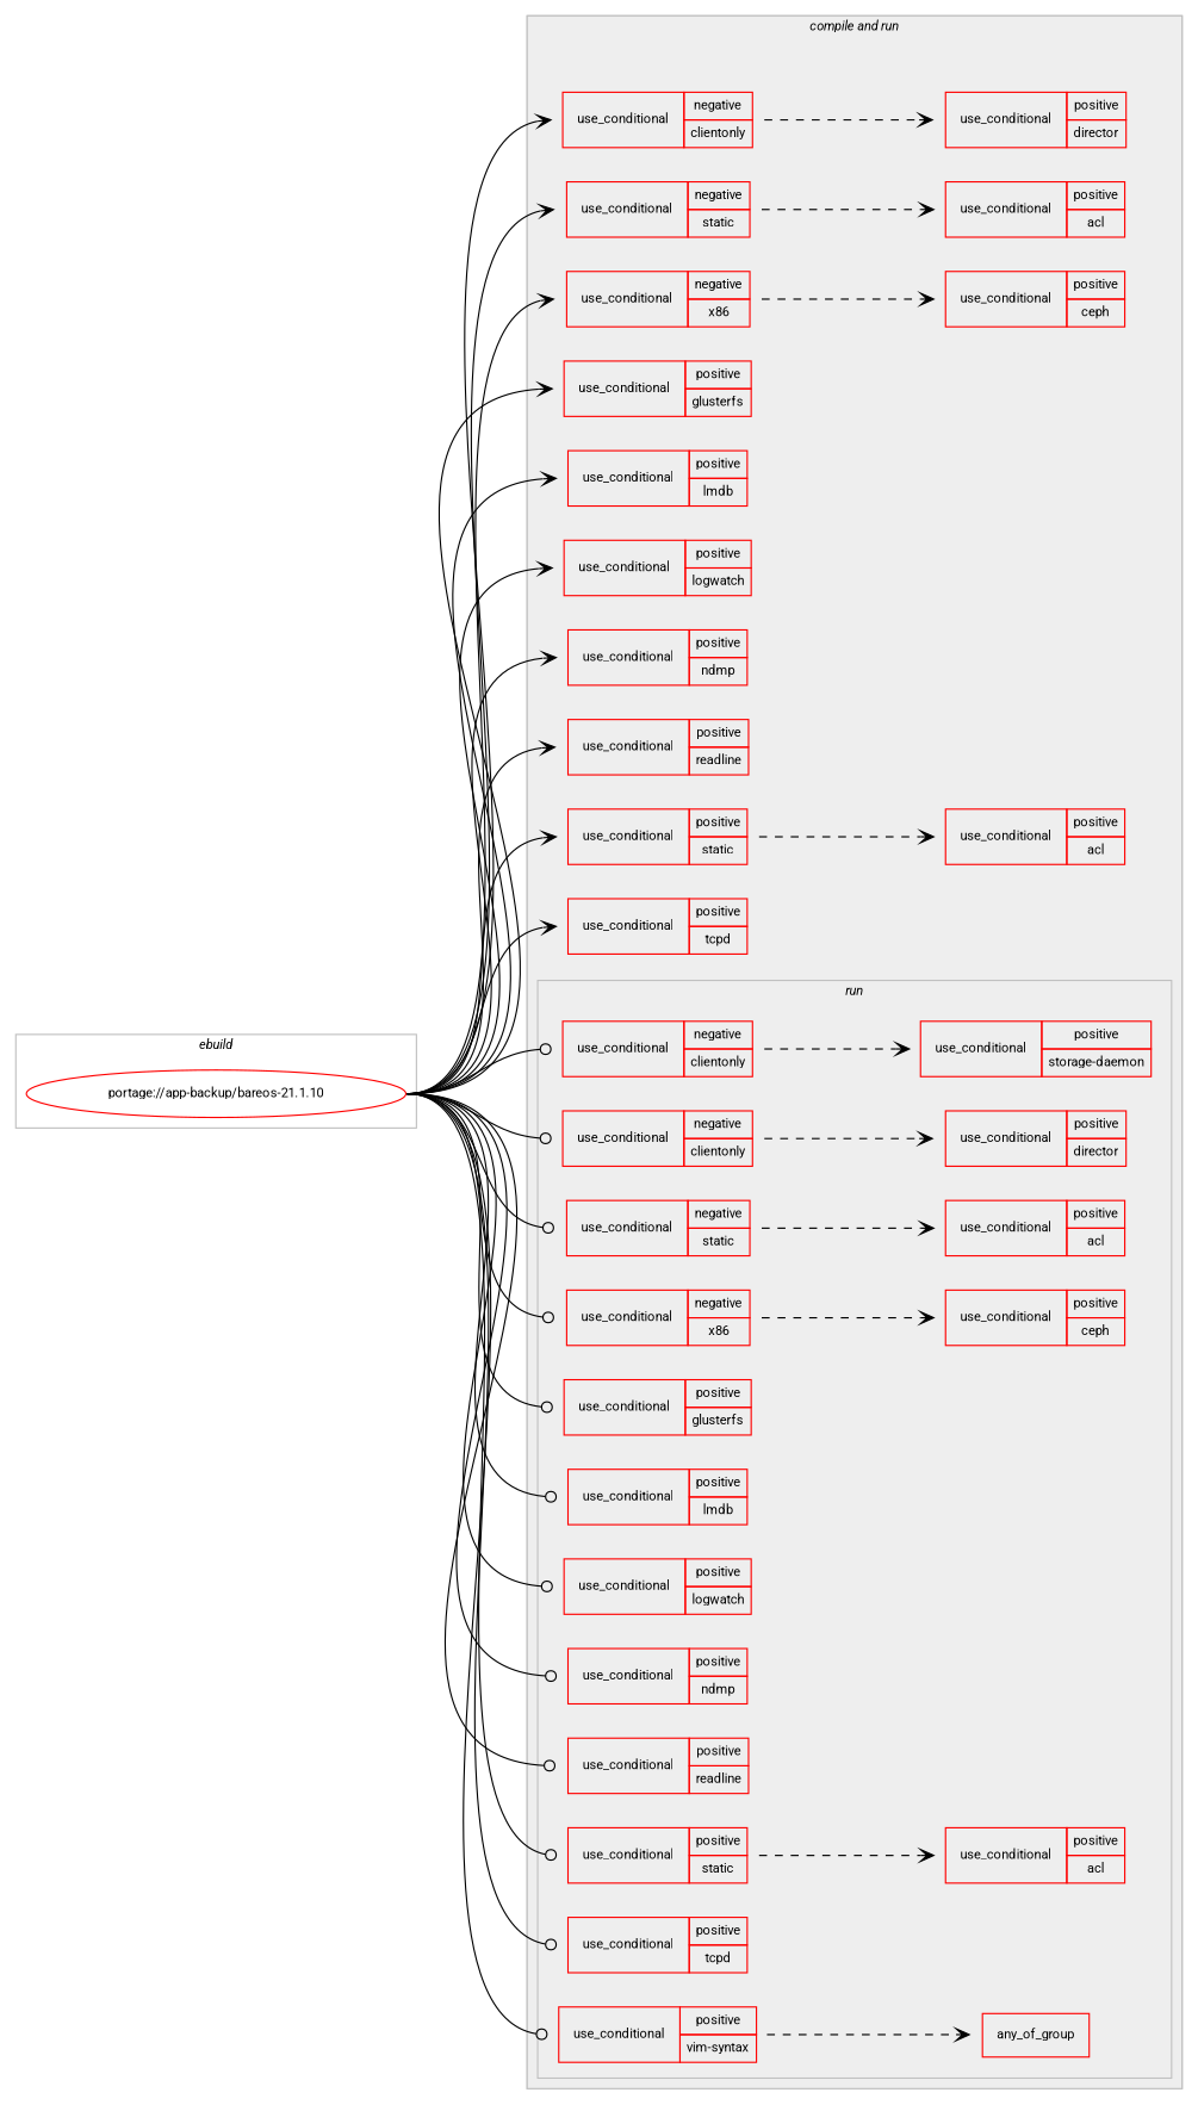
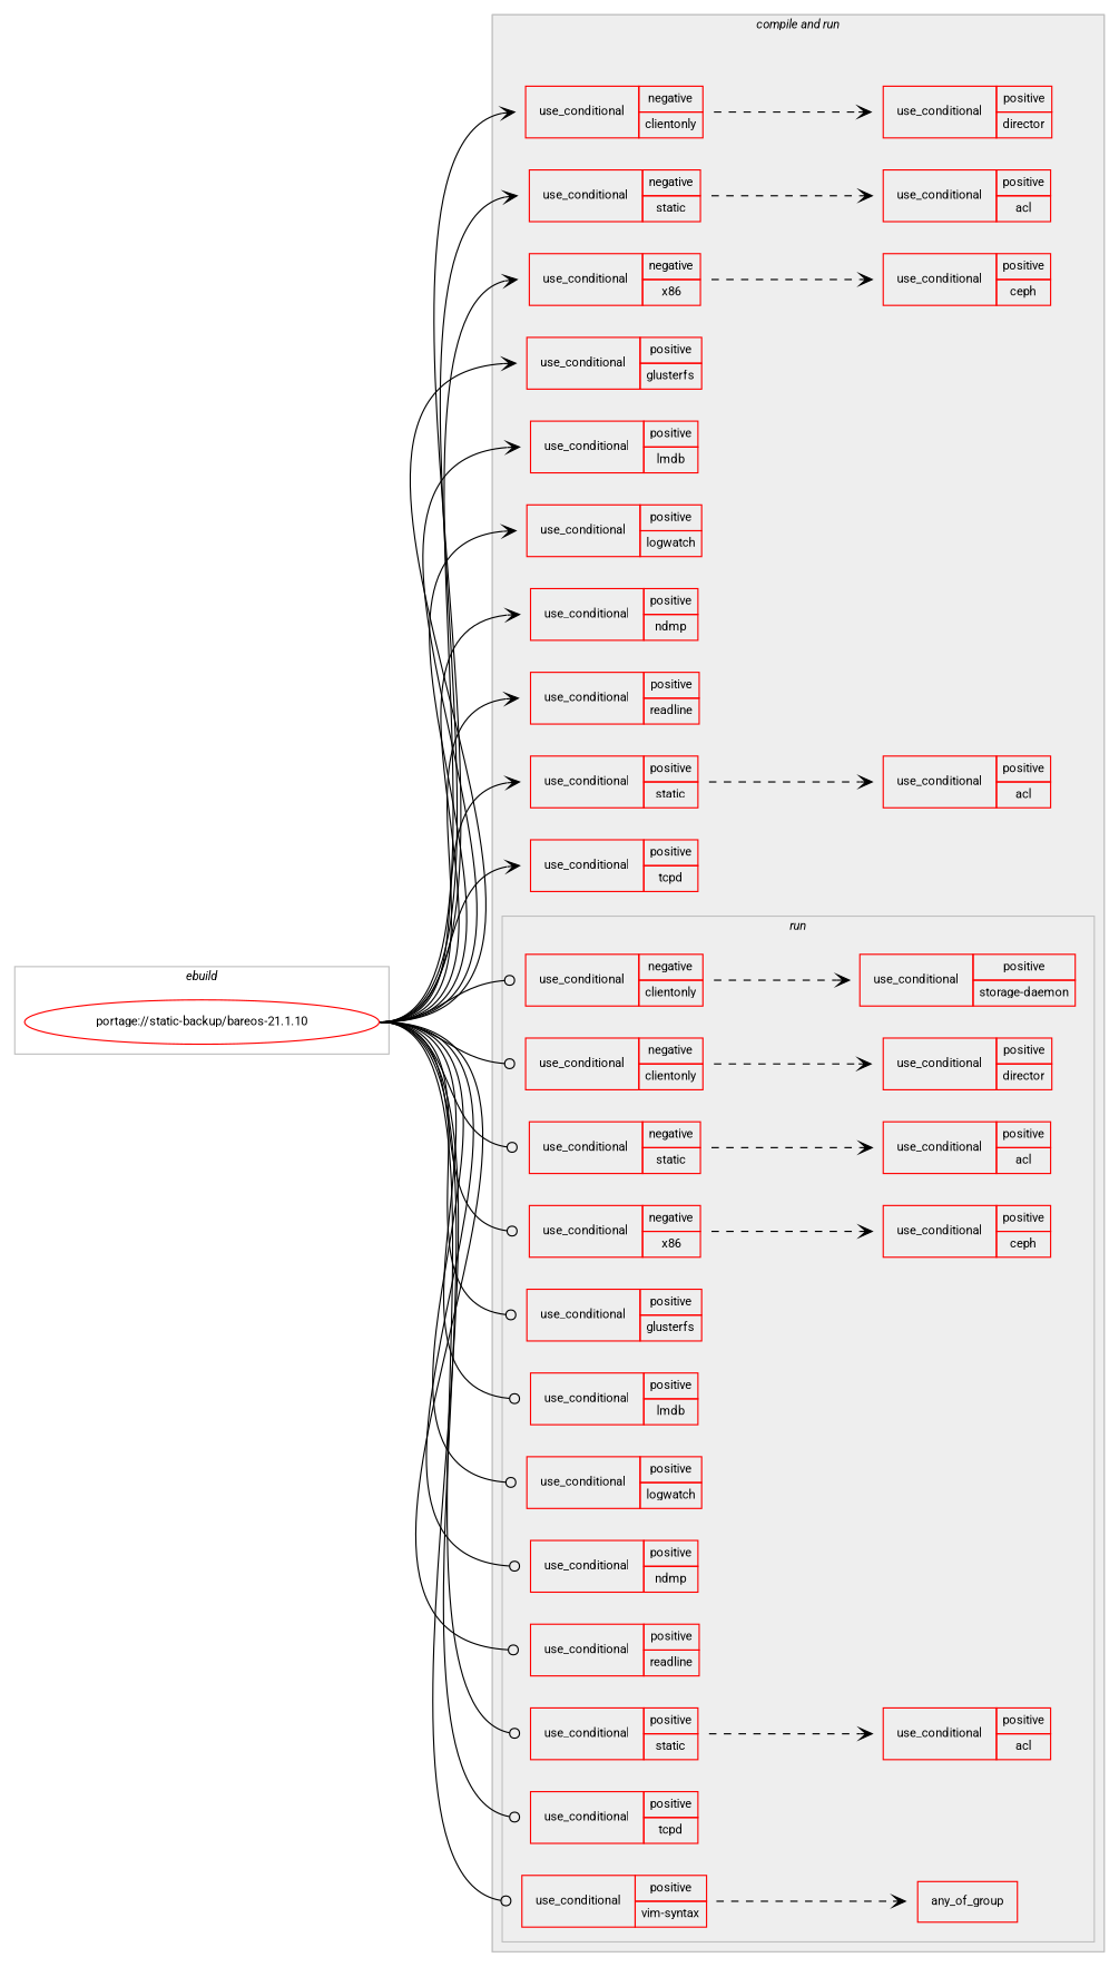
  digraph {
    compound=true
    concentrate=true
    fontname=Roboto
    fontsize=10
    newrank=true
    rankdir=LR
    ranksep=1.5
    node [color=red fontname=Roboto fontsize=10 shape=none]
    edge [arrowhead=vee headport=w style=solid tailport=e weight=20 fontname=Roboto]
-   n1 [label="portage://app-backup/bareos-21.1.10" width=4 shape=""]
+   n1 [label="portage://static-backup/bareos-21.1.10" width=4 shape=""]
    n2 [label=<<TABLE BORDER="0" CELLBORDER="1" CELLSPACING="0" CELLPADDING="4"><TR><TD ROWSPAN="3" CELLPADDING="10">use_conditional</TD></TR><TR><TD>positive</TD></TR><TR><TD>director</TD></TR></TABLE>>]
    n3 [label=<<TABLE BORDER="0" CELLBORDER="1" CELLSPACING="0" CELLPADDING="4"><TR><TD ROWSPAN="3" CELLPADDING="10">use_conditional</TD></TR><TR><TD>negative</TD></TR><TR><TD>clientonly</TD></TR></TABLE>>]
    n4 [label=<<TABLE BORDER="0" CELLBORDER="1" CELLSPACING="0" CELLPADDING="4"><TR><TD ROWSPAN="3" CELLPADDING="10">use_conditional</TD></TR><TR><TD>positive</TD></TR><TR><TD>acl</TD></TR></TABLE>>]
    n5 [label=<<TABLE BORDER="0" CELLBORDER="1" CELLSPACING="0" CELLPADDING="4"><TR><TD ROWSPAN="3" CELLPADDING="10">use_conditional</TD></TR><TR><TD>negative</TD></TR><TR><TD>static</TD></TR></TABLE>>]
    n6 [label=<<TABLE BORDER="0" CELLBORDER="1" CELLSPACING="0" CELLPADDING="4"><TR><TD ROWSPAN="3" CELLPADDING="10">use_conditional</TD></TR><TR><TD>positive</TD></TR><TR><TD>ceph</TD></TR></TABLE>>]
    n7 [label=<<TABLE BORDER="0" CELLBORDER="1" CELLSPACING="0" CELLPADDING="4"><TR><TD ROWSPAN="3" CELLPADDING="10">use_conditional</TD></TR><TR><TD>negative</TD></TR><TR><TD>x86</TD></TR></TABLE>>]
    n8 [label=<<TABLE BORDER="0" CELLBORDER="1" CELLSPACING="0" CELLPADDING="4"><TR><TD ROWSPAN="3" CELLPADDING="10">use_conditional</TD></TR><TR><TD>positive</TD></TR><TR><TD>glusterfs</TD></TR></TABLE>>]
    n9 [label=<<TABLE BORDER="0" CELLBORDER="1" CELLSPACING="0" CELLPADDING="4"><TR><TD ROWSPAN="3" CELLPADDING="10">use_conditional</TD></TR><TR><TD>positive</TD></TR><TR><TD>lmdb</TD></TR></TABLE>>]
    n10 [label=<<TABLE BORDER="0" CELLBORDER="1" CELLSPACING="0" CELLPADDING="4"><TR><TD ROWSPAN="3" CELLPADDING="10">use_conditional</TD></TR><TR><TD>positive</TD></TR><TR><TD>logwatch</TD></TR></TABLE>>]
    n11 [label=<<TABLE BORDER="0" CELLBORDER="1" CELLSPACING="0" CELLPADDING="4"><TR><TD ROWSPAN="3" CELLPADDING="10">use_conditional</TD></TR><TR><TD>positive</TD></TR><TR><TD>ndmp</TD></TR></TABLE>>]
    n12 [label=<<TABLE BORDER="0" CELLBORDER="1" CELLSPACING="0" CELLPADDING="4"><TR><TD ROWSPAN="3" CELLPADDING="10">use_conditional</TD></TR><TR><TD>positive</TD></TR><TR><TD>readline</TD></TR></TABLE>>]
    n13 [label=<<TABLE BORDER="0" CELLBORDER="1" CELLSPACING="0" CELLPADDING="4"><TR><TD ROWSPAN="3" CELLPADDING="10">use_conditional</TD></TR><TR><TD>positive</TD></TR><TR><TD>acl</TD></TR></TABLE>>]
    n14 [label=<<TABLE BORDER="0" CELLBORDER="1" CELLSPACING="0" CELLPADDING="4"><TR><TD ROWSPAN="3" CELLPADDING="10">use_conditional</TD></TR><TR><TD>positive</TD></TR><TR><TD>static</TD></TR></TABLE>>]
    n15 [label=<<TABLE BORDER="0" CELLBORDER="1" CELLSPACING="0" CELLPADDING="4"><TR><TD ROWSPAN="3" CELLPADDING="10">use_conditional</TD></TR><TR><TD>positive</TD></TR><TR><TD>tcpd</TD></TR></TABLE>>]
    n16 [label=<<TABLE BORDER="0" CELLBORDER="1" CELLSPACING="0" CELLPADDING="4"><TR><TD ROWSPAN="3" CELLPADDING="10">use_conditional</TD></TR><TR><TD>positive</TD></TR><TR><TD>storage-daemon</TD></TR></TABLE>>]
    n17 [label=<<TABLE BORDER="0" CELLBORDER="1" CELLSPACING="0" CELLPADDING="4"><TR><TD ROWSPAN="3" CELLPADDING="10">use_conditional</TD></TR><TR><TD>negative</TD></TR><TR><TD>clientonly</TD></TR></TABLE>>]
    n18 [label=<<TABLE BORDER="0" CELLBORDER="1" CELLSPACING="0" CELLPADDING="4"><TR><TD ROWSPAN="3" CELLPADDING="10">use_conditional</TD></TR><TR><TD>positive</TD></TR><TR><TD>director</TD></TR></TABLE>>]
    n19 [label=<<TABLE BORDER="0" CELLBORDER="1" CELLSPACING="0" CELLPADDING="4"><TR><TD ROWSPAN="3" CELLPADDING="10">use_conditional</TD></TR><TR><TD>negative</TD></TR><TR><TD>clientonly</TD></TR></TABLE>>]
    n20 [label=<<TABLE BORDER="0" CELLBORDER="1" CELLSPACING="0" CELLPADDING="4"><TR><TD ROWSPAN="3" CELLPADDING="10">use_conditional</TD></TR><TR><TD>positive</TD></TR><TR><TD>acl</TD></TR></TABLE>>]
    n21 [label=<<TABLE BORDER="0" CELLBORDER="1" CELLSPACING="0" CELLPADDING="4"><TR><TD ROWSPAN="3" CELLPADDING="10">use_conditional</TD></TR><TR><TD>negative</TD></TR><TR><TD>static</TD></TR></TABLE>>]
    n22 [label=<<TABLE BORDER="0" CELLBORDER="1" CELLSPACING="0" CELLPADDING="4"><TR><TD ROWSPAN="3" CELLPADDING="10">use_conditional</TD></TR><TR><TD>positive</TD></TR><TR><TD>ceph</TD></TR></TABLE>>]
    n23 [label=<<TABLE BORDER="0" CELLBORDER="1" CELLSPACING="0" CELLPADDING="4"><TR><TD ROWSPAN="3" CELLPADDING="10">use_conditional</TD></TR><TR><TD>negative</TD></TR><TR><TD>x86</TD></TR></TABLE>>]
    n24 [label=<<TABLE BORDER="0" CELLBORDER="1" CELLSPACING="0" CELLPADDING="4"><TR><TD ROWSPAN="3" CELLPADDING="10">use_conditional</TD></TR><TR><TD>positive</TD></TR><TR><TD>glusterfs</TD></TR></TABLE>>]
    n25 [label=<<TABLE BORDER="0" CELLBORDER="1" CELLSPACING="0" CELLPADDING="4"><TR><TD ROWSPAN="3" CELLPADDING="10">use_conditional</TD></TR><TR><TD>positive</TD></TR><TR><TD>lmdb</TD></TR></TABLE>>]
    n26 [label=<<TABLE BORDER="0" CELLBORDER="1" CELLSPACING="0" CELLPADDING="4"><TR><TD ROWSPAN="3" CELLPADDING="10">use_conditional</TD></TR><TR><TD>positive</TD></TR><TR><TD>logwatch</TD></TR></TABLE>>]
    n27 [label=<<TABLE BORDER="0" CELLBORDER="1" CELLSPACING="0" CELLPADDING="4"><TR><TD ROWSPAN="3" CELLPADDING="10">use_conditional</TD></TR><TR><TD>positive</TD></TR><TR><TD>ndmp</TD></TR></TABLE>>]
    n28 [label=<<TABLE BORDER="0" CELLBORDER="1" CELLSPACING="0" CELLPADDING="4"><TR><TD ROWSPAN="3" CELLPADDING="10">use_conditional</TD></TR><TR><TD>positive</TD></TR><TR><TD>readline</TD></TR></TABLE>>]
    n29 [label=<<TABLE BORDER="0" CELLBORDER="1" CELLSPACING="0" CELLPADDING="4"><TR><TD ROWSPAN="3" CELLPADDING="10">use_conditional</TD></TR><TR><TD>positive</TD></TR><TR><TD>acl</TD></TR></TABLE>>]
    n30 [label=<<TABLE BORDER="0" CELLBORDER="1" CELLSPACING="0" CELLPADDING="4"><TR><TD ROWSPAN="3" CELLPADDING="10">use_conditional</TD></TR><TR><TD>positive</TD></TR><TR><TD>static</TD></TR></TABLE>>]
    n31 [label=<<TABLE BORDER="0" CELLBORDER="1" CELLSPACING="0" CELLPADDING="4"><TR><TD ROWSPAN="3" CELLPADDING="10">use_conditional</TD></TR><TR><TD>positive</TD></TR><TR><TD>tcpd</TD></TR></TABLE>>]
    n32 [label=<<TABLE BORDER="0" CELLBORDER="1" CELLSPACING="0" CELLPADDING="4"><TR><TD CELLPADDING="10">any_of_group</TD></TR></TABLE>>]
    n33 [label=<<TABLE BORDER="0" CELLBORDER="1" CELLSPACING="0" CELLPADDING="4"><TR><TD ROWSPAN="3" CELLPADDING="10">use_conditional</TD></TR><TR><TD>positive</TD></TR><TR><TD>vim-syntax</TD></TR></TABLE>>]
    subgraph cluster_1 {
      color=gray
      label=<<i>ebuild</i>>
      rank=same
      n1
    }
    subgraph cluster_2 {
      color=gray
      label=<<i>dependencies</i>>
      subgraph cluster_3 {
        color=gray
        fillcolor="#eeeeee"
        label=<<i>compile</i>>
        style=filled
        subgraph sub_4 {
          color=gray
          fillcolor="#eeeeee"
          label=<<i>compile</i>>
          style=filled
          n3
          subgraph sub_5 {
            color=gray
            fillcolor="#eeeeee"
            label=<<i>compile</i>>
            style=filled
            n2
          }
        }
        subgraph sub_6 {
          color=gray
          fillcolor="#eeeeee"
          label=<<i>compile</i>>
          style=filled
          n5
          subgraph sub_7 {
            color=gray
            fillcolor="#eeeeee"
            label=<<i>compile</i>>
            style=filled
            n4
          }
        }
        subgraph sub_8 {
          color=gray
          fillcolor="#eeeeee"
          label=<<i>compile</i>>
          style=filled
          n7
          subgraph sub_9 {
            color=gray
            fillcolor="#eeeeee"
            label=<<i>compile</i>>
            style=filled
            n6
          }
        }
        subgraph sub_10 {
          color=gray
          fillcolor="#eeeeee"
          label=<<i>compile</i>>
          style=filled
          n8
        }
        subgraph sub_11 {
          color=gray
          fillcolor="#eeeeee"
          label=<<i>compile</i>>
          style=filled
          n9
        }
        subgraph sub_12 {
          color=gray
          fillcolor="#eeeeee"
          label=<<i>compile</i>>
          style=filled
          n10
        }
        subgraph sub_13 {
          color=gray
          fillcolor="#eeeeee"
          label=<<i>compile</i>>
          style=filled
          n11
        }
        subgraph sub_14 {
          color=gray
          fillcolor="#eeeeee"
          label=<<i>compile</i>>
          style=filled
          n12
        }
        subgraph sub_15 {
          color=gray
          fillcolor="#eeeeee"
          label=<<i>compile</i>>
          style=filled
          n14
          subgraph sub_16 {
            color=gray
            fillcolor="#eeeeee"
            label=<<i>compile</i>>
            style=filled
            n13
          }
        }
        subgraph sub_17 {
          color=gray
          fillcolor="#eeeeee"
          label=<<i>compile</i>>
          style=filled
          n15
        }
      }
      subgraph cluster_18 {
        color=gray
        fillcolor="#eeeeee"
        label=<<i>compile and run</i>>
        style=filled
      }
      subgraph cluster_19 {
        color=gray
        fillcolor="#eeeeee"
        label=<<i>run</i>>
        style=filled
        subgraph sub_20 {
          color=gray
          fillcolor="#eeeeee"
          label=<<i>run</i>>
          style=filled
          n17
          subgraph sub_21 {
            color=gray
            fillcolor="#eeeeee"
            label=<<i>run</i>>
            style=filled
            n16
          }
        }
        subgraph sub_22 {
          color=gray
          fillcolor="#eeeeee"
          label=<<i>run</i>>
          style=filled
          n19
          subgraph sub_23 {
            color=gray
            fillcolor="#eeeeee"
            label=<<i>run</i>>
            style=filled
            n18
          }
        }
        subgraph sub_24 {
          color=gray
          fillcolor="#eeeeee"
          label=<<i>run</i>>
          style=filled
          n21
          subgraph sub_25 {
            color=gray
            fillcolor="#eeeeee"
            label=<<i>run</i>>
            style=filled
            n20
          }
        }
        subgraph sub_26 {
          color=gray
          fillcolor="#eeeeee"
          label=<<i>run</i>>
          style=filled
          n23
          subgraph sub_27 {
            color=gray
            fillcolor="#eeeeee"
            label=<<i>run</i>>
            style=filled
            n22
          }
        }
        subgraph sub_28 {
          color=gray
          fillcolor="#eeeeee"
          label=<<i>run</i>>
          style=filled
          n24
        }
        subgraph sub_29 {
          color=gray
          fillcolor="#eeeeee"
          label=<<i>run</i>>
          style=filled
          n25
        }
        subgraph sub_30 {
          color=gray
          fillcolor="#eeeeee"
          label=<<i>run</i>>
          style=filled
          n26
        }
        subgraph sub_31 {
          color=gray
          fillcolor="#eeeeee"
          label=<<i>run</i>>
          style=filled
          n27
        }
        subgraph sub_32 {
          color=gray
          fillcolor="#eeeeee"
          label=<<i>run</i>>
          style=filled
          n28
        }
        subgraph sub_33 {
          color=gray
          fillcolor="#eeeeee"
          label=<<i>run</i>>
          style=filled
          n30
          subgraph sub_34 {
            color=gray
            fillcolor="#eeeeee"
            label=<<i>run</i>>
            style=filled
            n29
          }
        }
        subgraph sub_35 {
          color=gray
          fillcolor="#eeeeee"
          label=<<i>run</i>>
          style=filled
          n31
        }
        subgraph sub_36 {
          color=gray
          fillcolor="#eeeeee"
          label=<<i>run</i>>
          style=filled
          n33
          subgraph sub_37 {
            color=gray
            fillcolor="#eeeeee"
            label=<<i>run</i>>
            style=filled
            n32
          }
        }
      }
    }
    subgraph cluster_38 {
      color=gray
      label=<<i>candidates</i>>
      rank=same
    }
    n1 -> n3
    n1 -> n5
    n1 -> n7
    n1 -> n8
    n1 -> n9
    n1 -> n10
    n1 -> n11
    n1 -> n12
    n1 -> n14
    n1 -> n15
    n1 -> n17 [arrowhead=odot]
    n1 -> n19 [arrowhead=odot]
    n1 -> n21 [arrowhead=odot]
    n1 -> n23 [arrowhead=odot]
    n1 -> n24 [arrowhead=odot]
    n1 -> n25 [arrowhead=odot]
    n1 -> n26 [arrowhead=odot]
    n1 -> n27 [arrowhead=odot]
    n1 -> n28 [arrowhead=odot]
    n1 -> n30 [arrowhead=odot]
    n1 -> n31 [arrowhead=odot]
    n1 -> n33 [arrowhead=odot]
    n3 -> n2 [style=dashed]
    n5 -> n4 [style=dashed]
    n7 -> n6 [style=dashed]
    n14 -> n13 [style=dashed]
    n17 -> n16 [style=dashed]
    n19 -> n18 [style=dashed]
    n21 -> n20 [style=dashed]
    n23 -> n22 [style=dashed]
    n30 -> n29 [style=dashed]
    n33 -> n32 [style=dashed]
  }
